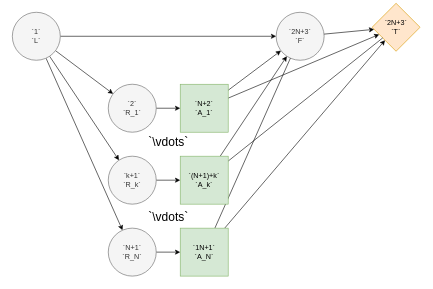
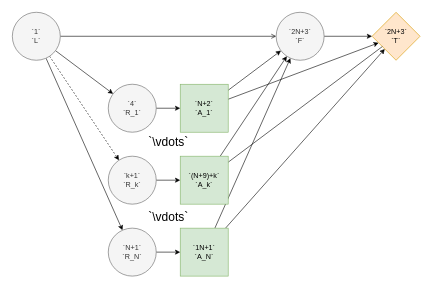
  <mxCell id="0" />
  <mxCell id="1" parent="0" />
  <mxCell id="2" style="edgeStyle=none;rounded=0;orthogonalLoop=1;jettySize=auto;html=1;" parent="1" source="6" target="8" edge="1"><mxGeometry relative="1" as="geometry" /></mxCell>
  <mxCell id="3" style="edgeStyle=none;rounded=0;orthogonalLoop=1;jettySize=auto;html=1;" parent="1" source="6" target="10" edge="1"><mxGeometry relative="1" as="geometry" /></mxCell>
- <mxCell id="4" style="edgeStyle=none;rounded=0;orthogonalLoop=1;jettySize=auto;html=1;" parent="1" source="6" target="12" edge="1"><mxGeometry relative="1" as="geometry" /></mxCell>
- <mxCell id="5" style="edgeStyle=none;rounded=0;orthogonalLoop=1;jettySize=auto;html=1;fontSize=20;" parent="1" source="6" target="22" edge="1"><mxGeometry relative="1" as="geometry" /></mxCell>
+ <mxCell id="4" style="edgeStyle=none;rounded=0;orthogonalLoop=1;jettySize=auto;html=1;endArrow=open;" parent="1" source="6" target="12" edge="1"><mxGeometry relative="1" as="geometry" /></mxCell>
+ <mxCell id="5" style="edgeStyle=none;rounded=0;orthogonalLoop=1;jettySize=auto;html=1;fontSize=20;dashed=1;" parent="1" source="6" target="22" edge="1"><mxGeometry relative="1" as="geometry" /></mxCell>
  <mxCell id="6" value="`1`&lt;br&gt;`L`" style="ellipse;whiteSpace=wrap;html=1;aspect=fixed;fillColor=#f5f5f5;strokeColor=#666666;fontColor=#333333;" parent="1" vertex="1"><mxGeometry x="20" y="20" width="80" height="80" as="geometry" /></mxCell>
  <mxCell id="7" style="edgeStyle=none;rounded=0;orthogonalLoop=1;jettySize=auto;html=1;" parent="1" source="8" target="15" edge="1"><mxGeometry relative="1" as="geometry" /></mxCell>
- <mxCell id="8" value="`2`&lt;br&gt;`R_1`" style="ellipse;whiteSpace=wrap;html=1;aspect=fixed;fillColor=#f5f5f5;strokeColor=#666666;fontColor=#333333;" parent="1" vertex="1"><mxGeometry x="180" y="140" width="80" height="80" as="geometry" /></mxCell>
+ <mxCell id="8" value="`4`&lt;br&gt;`R_1`" style="ellipse;whiteSpace=wrap;html=1;aspect=fixed;fillColor=#f5f5f5;strokeColor=#666666;fontColor=#333333;" parent="1" vertex="1"><mxGeometry x="180" y="140" width="80" height="80" as="geometry" /></mxCell>
  <mxCell id="9" style="edgeStyle=none;rounded=0;orthogonalLoop=1;jettySize=auto;html=1;" parent="1" source="10" target="18" edge="1"><mxGeometry relative="1" as="geometry" /></mxCell>
  <mxCell id="10" value="`N+1`&lt;br&gt;`R_N`" style="ellipse;whiteSpace=wrap;html=1;aspect=fixed;fillColor=#f5f5f5;strokeColor=#666666;fontColor=#333333;" parent="1" vertex="1"><mxGeometry x="180" y="380" width="80" height="80" as="geometry" /></mxCell>
  <mxCell id="11" style="edgeStyle=none;rounded=0;orthogonalLoop=1;jettySize=auto;html=1;" parent="1" source="12" target="19" edge="1"><mxGeometry relative="1" as="geometry" /></mxCell>
  <mxCell id="12" value="`2N+3`&lt;br&gt;`F`" style="ellipse;whiteSpace=wrap;html=1;aspect=fixed;fillColor=#f5f5f5;strokeColor=#666666;fontColor=#333333;" parent="1" vertex="1"><mxGeometry x="460" y="20" width="80" height="80" as="geometry" /></mxCell>
  <mxCell id="13" style="edgeStyle=none;rounded=0;orthogonalLoop=1;jettySize=auto;html=1;" parent="1" source="15" target="12" edge="1"><mxGeometry relative="1" as="geometry" /></mxCell>
  <mxCell id="14" style="edgeStyle=none;rounded=0;orthogonalLoop=1;jettySize=auto;html=1;" parent="1" source="15" target="19" edge="1"><mxGeometry relative="1" as="geometry" /></mxCell>
  <mxCell id="15" value="`N+2`&lt;br&gt;`A_1`" style="whiteSpace=wrap;html=1;aspect=fixed;fontFamily=Helvetica;fontSize=12;align=center;strokeColor=#82b366;fillColor=#d5e8d4;" parent="1" vertex="1"><mxGeometry x="300" y="140" width="80" height="80" as="geometry" /></mxCell>
- <mxCell id="16" style="edgeStyle=none;rounded=0;orthogonalLoop=1;jettySize=auto;html=1;endArrow=none;" parent="1" source="18" target="12" edge="1"><mxGeometry relative="1" as="geometry" /></mxCell>
+ <mxCell id="16" style="edgeStyle=none;rounded=0;orthogonalLoop=1;jettySize=auto;html=1;" parent="1" source="18" target="12" edge="1"><mxGeometry relative="1" as="geometry" /></mxCell>
  <mxCell id="17" style="edgeStyle=none;rounded=0;orthogonalLoop=1;jettySize=auto;html=1;" parent="1" source="18" target="19" edge="1"><mxGeometry relative="1" as="geometry" /></mxCell>
  <mxCell id="18" value="`1N+1`&lt;br&gt;`A_N`" style="whiteSpace=wrap;html=1;aspect=fixed;fontFamily=Helvetica;fontSize=12;align=center;strokeColor=#82b366;fillColor=#d5e8d4;" parent="1" vertex="1"><mxGeometry x="300" y="380" width="80" height="80" as="geometry" /></mxCell>
- <mxCell id="19" value="`2N+3`&lt;br&gt;`T`" style="rhombus;whiteSpace=wrap;html=1;fontFamily=Helvetica;fontSize=12;align=center;strokeColor=#d79b00;fillColor=#ffe6cc;" parent="1" vertex="1"><mxGeometry x="620" y="5" width="80" height="80" as="geometry" /></mxCell>
+ <mxCell id="19" value="`2N+3`&lt;br&gt;`T`" style="rhombus;whiteSpace=wrap;html=1;fontFamily=Helvetica;fontSize=12;align=center;strokeColor=#d79b00;fillColor=#ffe6cc;" parent="1" vertex="1"><mxGeometry x="620" y="20" width="80" height="80" as="geometry" /></mxCell>
  <mxCell id="20" value="`\vdots`" style="text;html=1;align=center;verticalAlign=middle;resizable=0;points=[];autosize=1;fontSize=20;" parent="1" vertex="1"><mxGeometry x="240" y="345" width="80" height="30" as="geometry" /></mxCell>
  <mxCell id="21" style="edgeStyle=none;rounded=0;orthogonalLoop=1;jettySize=auto;html=1;fontSize=20;" parent="1" source="22" target="25" edge="1"><mxGeometry relative="1" as="geometry" /></mxCell>
  <mxCell id="22" value="`k+1`&lt;br&gt;`R_k`" style="ellipse;whiteSpace=wrap;html=1;aspect=fixed;fillColor=#f5f5f5;strokeColor=#666666;fontColor=#333333;" parent="1" vertex="1"><mxGeometry x="180" y="260" width="80" height="80" as="geometry" /></mxCell>
  <mxCell id="23" style="edgeStyle=none;rounded=0;orthogonalLoop=1;jettySize=auto;html=1;fontSize=20;" parent="1" source="25" target="12" edge="1"><mxGeometry relative="1" as="geometry" /></mxCell>
  <mxCell id="24" style="edgeStyle=none;rounded=0;orthogonalLoop=1;jettySize=auto;html=1;fontSize=20;endArrow=none;" parent="1" source="25" target="19" edge="1"><mxGeometry relative="1" as="geometry" /></mxCell>
- <mxCell id="25" value="`(N+1)+k`&lt;br&gt;`A_k`" style="whiteSpace=wrap;html=1;aspect=fixed;fontFamily=Helvetica;fontSize=12;align=center;strokeColor=#82b366;fillColor=#d5e8d4;" parent="1" vertex="1"><mxGeometry x="300" y="260" width="80" height="80" as="geometry" /></mxCell>
+ <mxCell id="25" value="`(N+9)+k`&lt;br&gt;`A_k`" style="whiteSpace=wrap;html=1;aspect=fixed;fontFamily=Helvetica;fontSize=12;align=center;strokeColor=#82b366;fillColor=#d5e8d4;" parent="1" vertex="1"><mxGeometry x="300" y="260" width="80" height="80" as="geometry" /></mxCell>
  <mxCell id="26" value="`\vdots`" style="text;html=1;align=center;verticalAlign=middle;resizable=0;points=[];autosize=1;fontSize=20;" parent="1" vertex="1"><mxGeometry x="240" y="220" width="80" height="30" as="geometry" /></mxCell>
